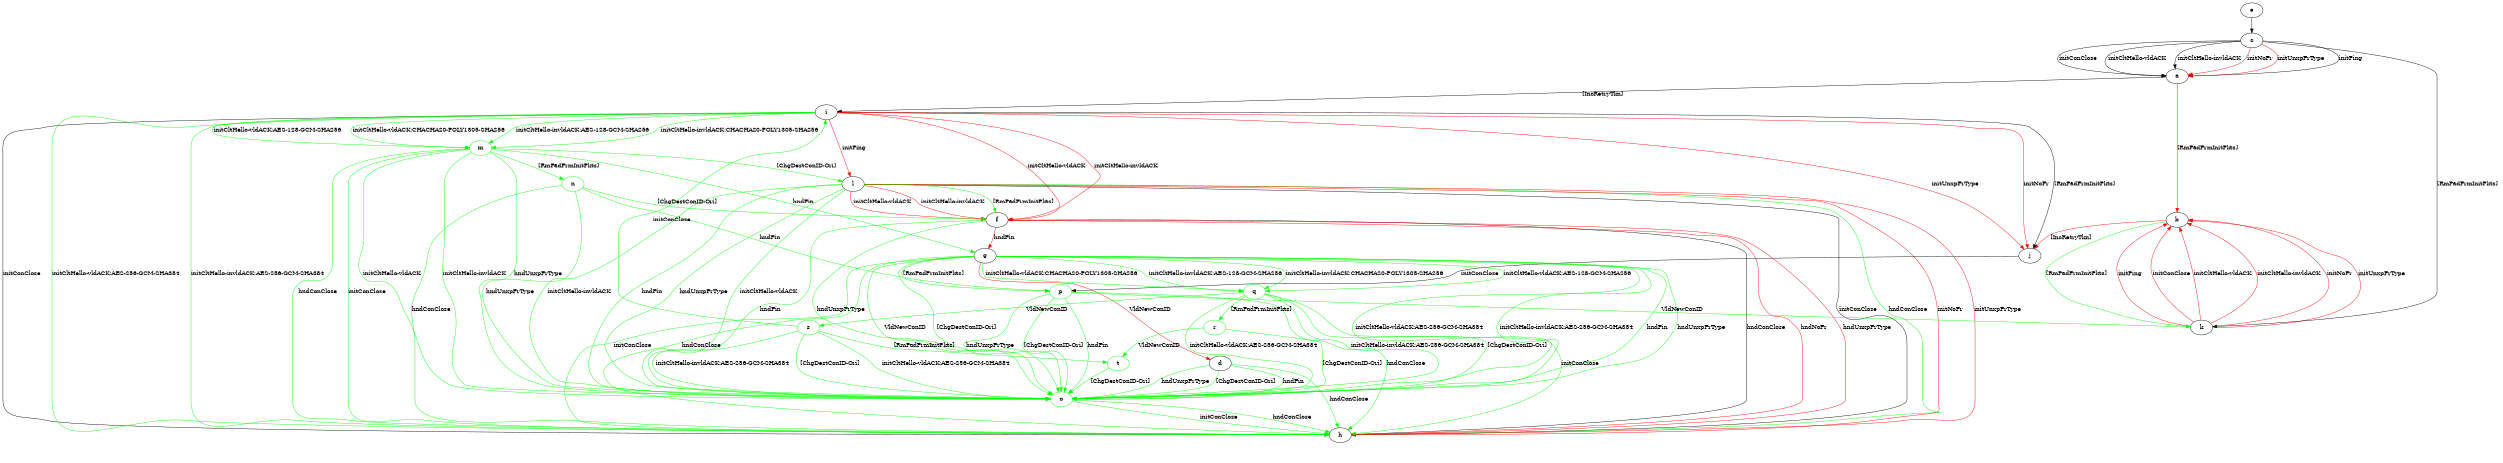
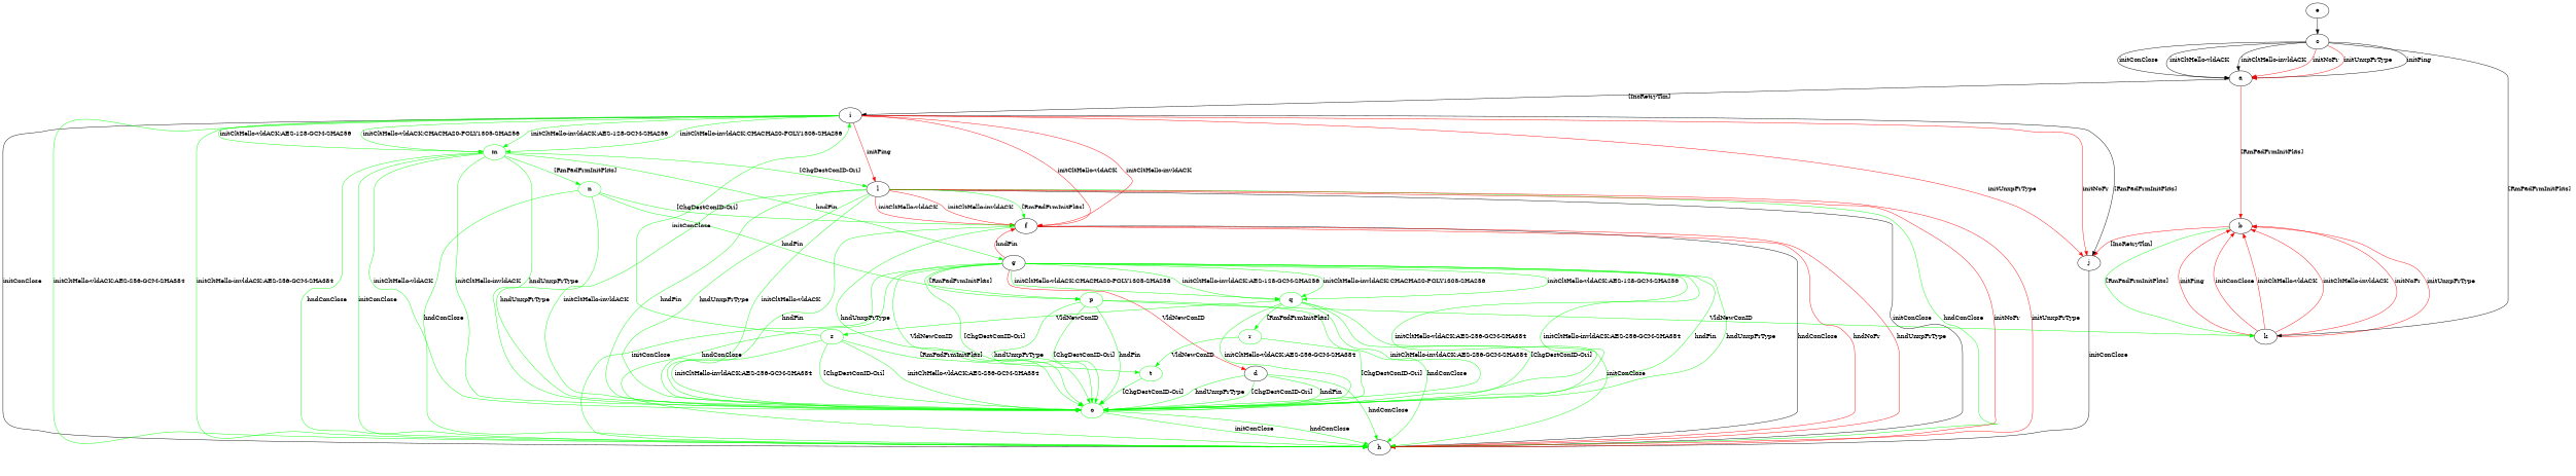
  digraph {
    edge [color=green]
    a
    b
    i
    j
    k
    h
    f
    l
    m [color=green]
    o [color=green]
    g
    n [color=green]
    c
    d
    e
    p [color=green]
    q [color=green]
    r [color=green]
    s [color=green]
    t [color=green]
    a -> b [color=red label="[RmPadFrmInitPkts] "]
    a -> i [label="[IncRetryTkn] " color=""]
    b -> j [color=red label="[IncRetryTkn] "]
    b -> k [label="[RmPadFrmInitPkts] "]
    i -> j [label="[RmPadFrmInitPkts] " color=""]
    i -> j [color=red label="initNoFr "]
    i -> j [color=red label="initUnxpFrType "]
    i -> h [label="initConClose " color=""]
    i -> h [label="initCltHello-vldACK:AES-256-GCM-SHA384 "]
    i -> h [label="initCltHello-invldACK:AES-256-GCM-SHA384 "]
    i -> f [color=red label="initCltHello-vldACK "]
    i -> f [color=red label="initCltHello-invldACK "]
    i -> l [color=red label="initPing "]
    i -> m [label="initCltHello-vldACK:AES-128-GCM-SHA256 "]
    i -> m [label="initCltHello-vldACK:CHACHA20-POLY1305-SHA256 "]
    i -> m [label="initCltHello-invldACK:AES-128-GCM-SHA256 "]
    i -> m [label="initCltHello-invldACK:CHACHA20-POLY1305-SHA256 "]
-   j -> p [label="initConClose " color=""]
+   j -> h [label="initConClose " color=""]
    k -> b [color=red label="initPing "]
    k -> b [color=red label="initConClose "]
    k -> b [color=red label="initCltHello-vldACK "]
    k -> b [color=red label="initCltHello-invldACK "]
    k -> b [color=red label="initNoFr "]
    k -> b [color=red label="initUnxpFrType "]
    f -> h [label="hndConClose " color=""]
    f -> h [color=red label="hndNoFr "]
    f -> h [color=red label="hndUnxpFrType "]
    f -> o [label="hndFin "]
    f -> o [label="hndUnxpFrType "]
-   f -> g [color=red label="hndFin "]
+   g -> f [color=red label="hndFin "]
    l -> h [label="initConClose " color=""]
    l -> h [label="hndConClose "]
    l -> h [color=red label="initNoFr "]
    l -> h [color=red label="initUnxpFrType "]
    l -> f [label="[RmPadFrmInitPkts] "]
    l -> f [color=red label="initCltHello-vldACK "]
    l -> f [color=red label="initCltHello-invldACK "]
    l -> o [label="initCltHello-vldACK "]
    l -> o [label="initCltHello-invldACK "]
    l -> o [label="hndFin "]
    l -> o [label="hndUnxpFrType "]
    m -> h [label="initConClose "]
    m -> h [label="hndConClose "]
    m -> l [label="[ChgDestConID-Ori] "]
    m -> o [label="initCltHello-vldACK "]
    m -> o [label="initCltHello-invldACK "]
    m -> o [label="hndUnxpFrType "]
    m -> g [label="hndFin "]
    m -> n [label="[RmPadFrmInitPkts] "]
    o -> h [label="initConClose "]
    o -> h [label="hndConClose "]
    g -> h [label="initConClose "]
    g -> h [label="hndConClose "]
    g -> o [label="initCltHello-vldACK:AES-256-GCM-SHA384 "]
    g -> o [label="initCltHello-invldACK:AES-256-GCM-SHA384 "]
    g -> o [label="hndFin "]
    g -> o [label="hndUnxpFrType "]
    g -> o [label="VldNewConID "]
    g -> o [label="[ChgDestConID-Ori] "]
    g -> d [color=red label="VldNewConID "]
    g -> p [label="[RmPadFrmInitPkts] "]
    g -> q [label="initCltHello-vldACK:AES-128-GCM-SHA256 "]
    g -> q [label="initCltHello-vldACK:CHACHA20-POLY1305-SHA256 "]
    g -> q [label="initCltHello-invldACK:AES-128-GCM-SHA256 "]
    g -> q [label="initCltHello-invldACK:CHACHA20-POLY1305-SHA256 "]
    n -> h [label="hndConClose "]
    n -> f [label="[ChgDestConID-Ori] "]
    n -> o [label="hndUnxpFrType "]
    n -> p [label="hndFin "]
    c -> a [label="initPing " color=""]
    c -> a [label="initConClose " color=""]
    c -> a [label="initCltHello-vldACK " color=""]
    c -> a [label="initCltHello-invldACK " color=""]
    c -> a [color=red label="initNoFr "]
    c -> a [color=red label="initUnxpFrType "]
    c -> k [label="[RmPadFrmInitPkts] " color=""]
    d -> h [label="hndConClose "]
    d -> o [label="hndFin "]
    d -> o [label="hndUnxpFrType "]
    d -> o [label="[ChgDestConID-Ori] "]
    e -> c [color=""]
    p -> k [label="VldNewConID "]
    p -> h [label="hndConClose "]
    p -> o [label="hndFin "]
    p -> o [label="hndUnxpFrType "]
    p -> o [label="[ChgDestConID-Ori] "]
    q -> h [label="initConClose "]
    q -> o [label="initCltHello-vldACK:AES-256-GCM-SHA384 "]
    q -> o [label="initCltHello-invldACK:AES-256-GCM-SHA384 "]
    q -> o [label="[ChgDestConID-Ori] "]
    q -> r [label="[RmPadFrmInitPkts] "]
    q -> s [label="VldNewConID "]
    r -> o [label="[ChgDestConID-Ori] "]
    r -> t [label="VldNewConID "]
    s -> i [label="initConClose "]
    s -> o [label="initCltHello-vldACK:AES-256-GCM-SHA384 "]
    s -> o [label="initCltHello-invldACK:AES-256-GCM-SHA384 "]
    s -> o [label="[ChgDestConID-Ori] "]
    s -> t [label="[RmPadFrmInitPkts] "]
    t -> o [label="[ChgDestConID-Ori] "]
  }
